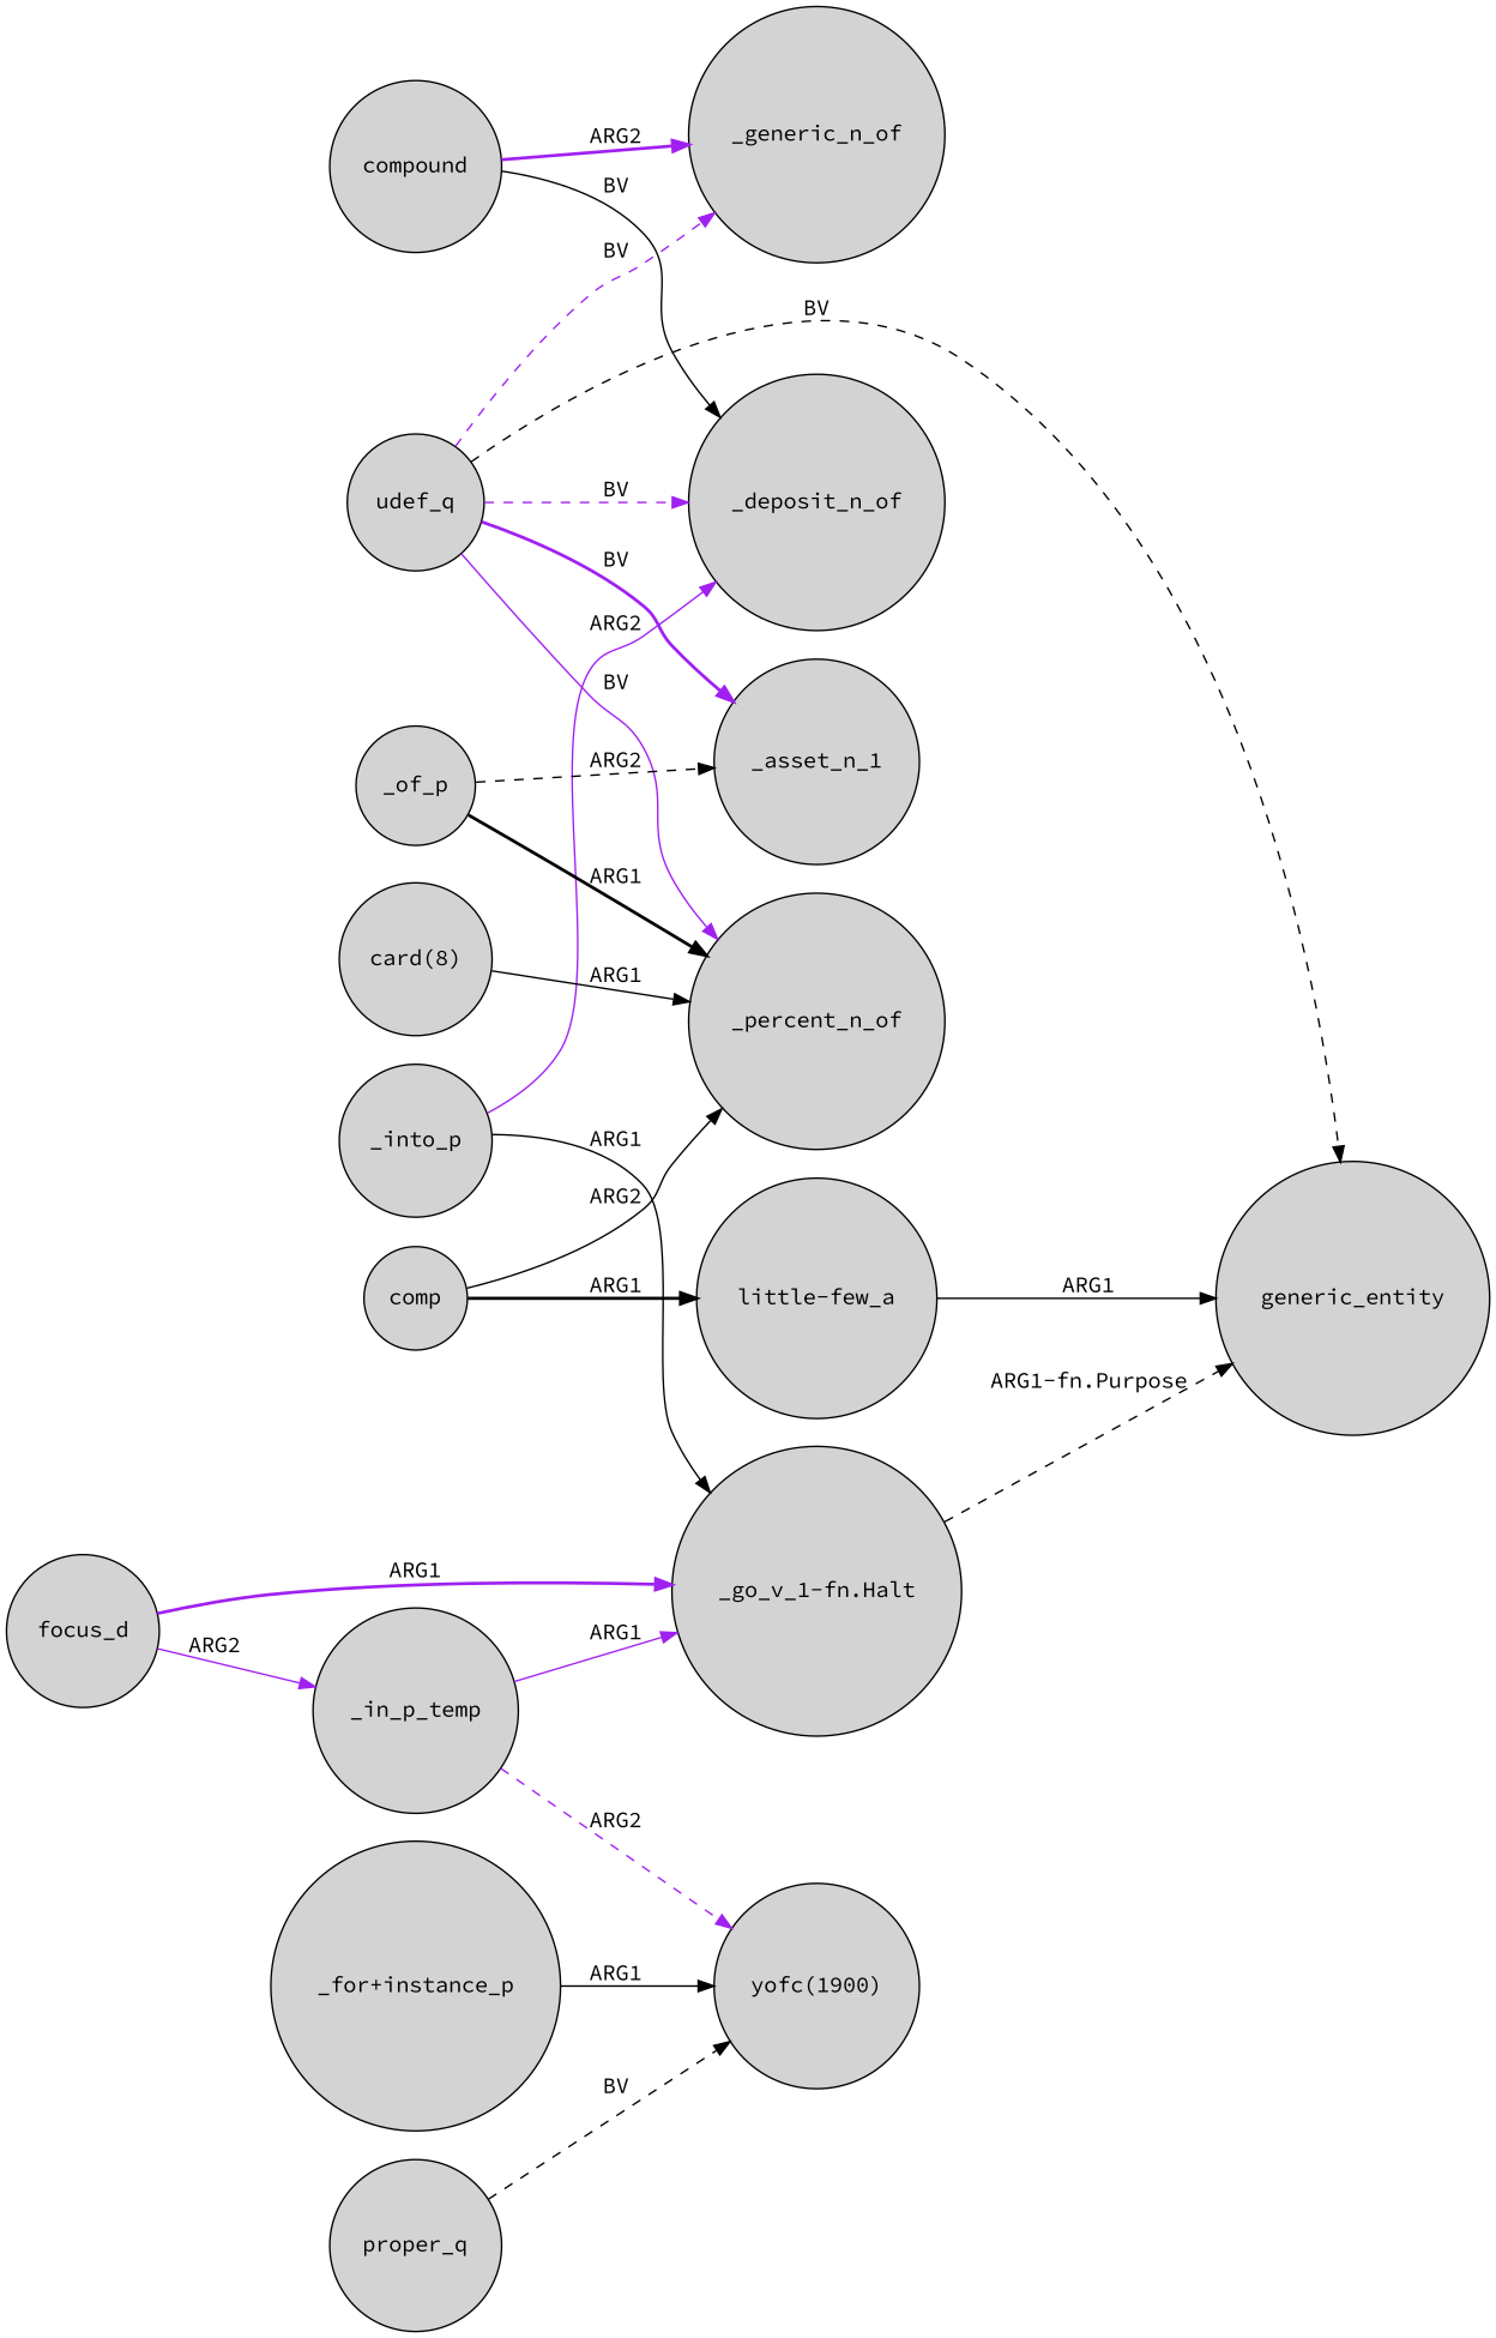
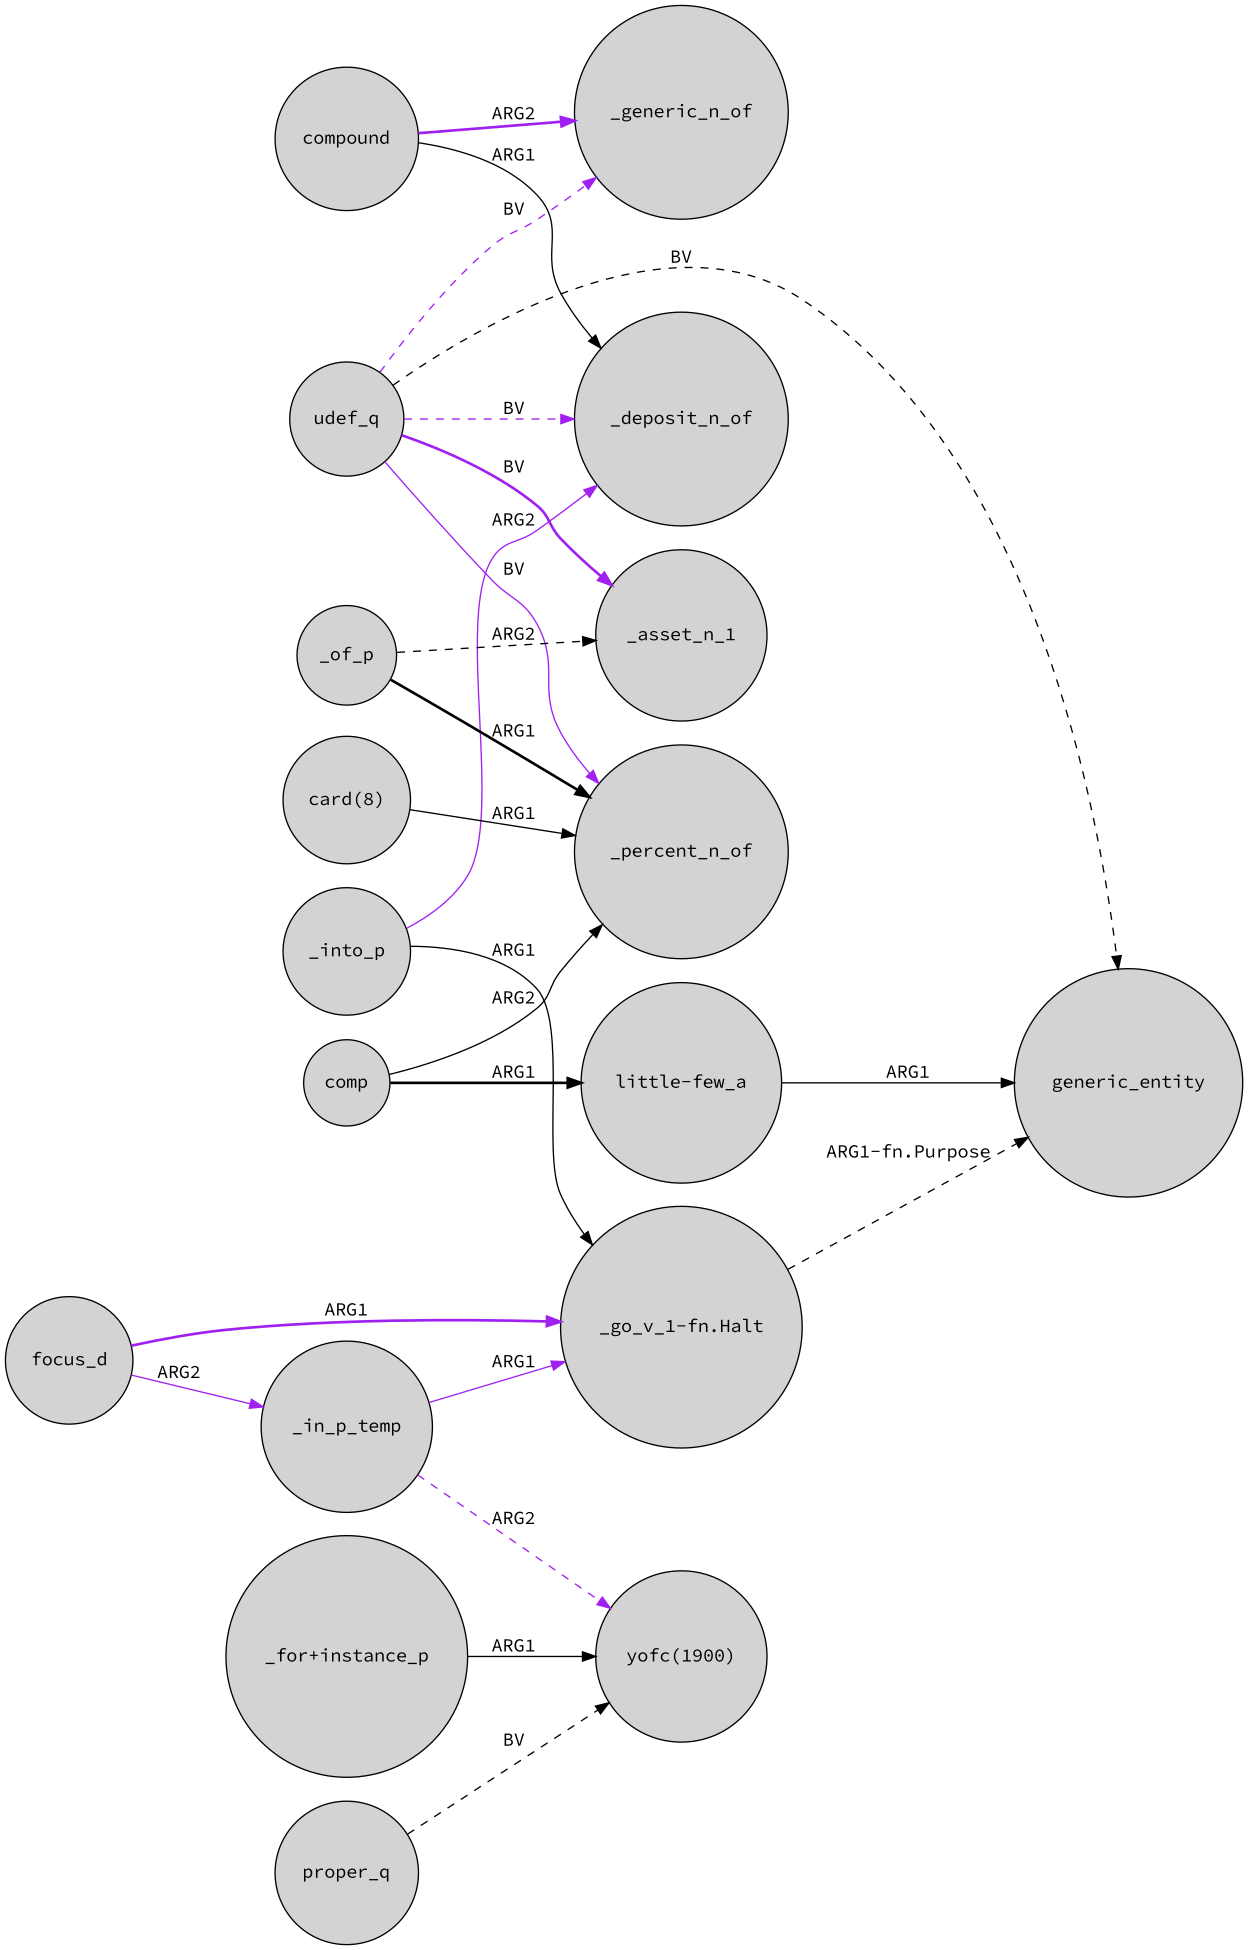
  digraph {
    fontname="Source Code Pro"
    rankdir=LR
    node [fontname="Source Code Pro" shape=circle style=filled]
    edge [color=black fontname="Source Code Pro" style=solid]
    _into_p
    "_go_v_1-fn.Halt"
    _deposit_n_of
    generic_entity
    focus_d
    _in_p_temp
    "yofc(1900)"
    udef_q
    n9 [label=_generic_n_of]
    _percent_n_of
    _asset_n_1
    "card(8)"
    _of_p
    "little-few_a"
    proper_q
    "_for+instance_p"
    comp
    compound
    _into_p -> "_go_v_1-fn.Halt" [label=ARG1]
    _into_p -> _deposit_n_of [color=purple label=ARG2]
    "_go_v_1-fn.Halt" -> generic_entity [label="ARG1-fn.Purpose" style=dashed]
    focus_d -> "_go_v_1-fn.Halt" [color=purple label=ARG1 style=bold]
    focus_d -> _in_p_temp [color=purple label=ARG2]
    _in_p_temp -> "_go_v_1-fn.Halt" [color=purple label=ARG1]
    _in_p_temp -> "yofc(1900)" [color=purple label=ARG2 style=dashed]
    udef_q -> _deposit_n_of [color=purple label=BV style=dashed]
    udef_q -> generic_entity [label=BV style=dashed]
    udef_q -> n9 [color=purple label=BV style=dashed]
    udef_q -> _percent_n_of [color=purple label=BV]
    udef_q -> _asset_n_1 [color=purple label=BV style=bold]
    "card(8)" -> _percent_n_of [label=ARG1]
    _of_p -> _percent_n_of [label=ARG1 style=bold]
    _of_p -> _asset_n_1 [label=ARG2 style=dashed]
    "little-few_a" -> generic_entity [label=ARG1]
    proper_q -> "yofc(1900)" [label=BV style=dashed]
    "_for+instance_p" -> "yofc(1900)" [label=ARG1]
    comp -> _percent_n_of [label=ARG2]
    comp -> "little-few_a" [label=ARG1 style=bold]
-   compound -> _deposit_n_of [label=BV]
+   compound -> _deposit_n_of [label=ARG1]
    compound -> n9 [color=purple label=ARG2 style=bold]
  }
